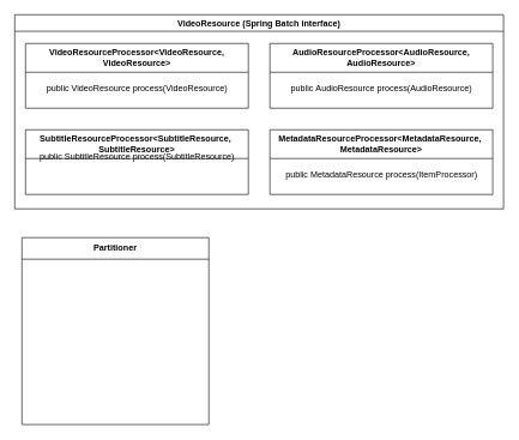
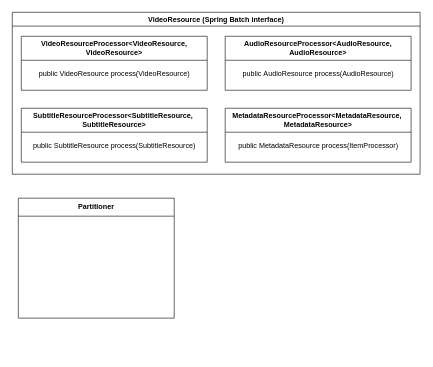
  <mxCell id="0" />
  <mxCell id="1" parent="0" />
  <mxCell id="2" value="VideoResource (Spring Batch interface)" style="swimlane;whiteSpace=wrap;html=1;" vertex="1" parent="1"><mxGeometry x="20" y="20" width="680" height="270" as="geometry" /></mxCell>
  <mxCell id="3" value="VideoResourceProcessor&amp;lt;VideoResource, VideoResource&amp;gt;" style="swimlane;whiteSpace=wrap;html=1;startSize=40;" vertex="1" parent="2"><mxGeometry x="15" y="40" width="310" height="90" as="geometry" /></mxCell>
  <mxCell id="4" value="public VideoResource process(VideoResource)" style="text;html=1;align=center;verticalAlign=middle;resizable=0;points=[];autosize=1;strokeColor=none;fillColor=none;" vertex="1" parent="3"><mxGeometry x="15" y="48" width="280" height="30" as="geometry" /></mxCell>
  <mxCell id="5" value="&lt;div&gt;AudioResourceProcessor&amp;lt;AudioResource, &lt;br&gt;&lt;/div&gt;&lt;div&gt;AudioResource&amp;gt;&lt;/div&gt;" style="swimlane;whiteSpace=wrap;html=1;startSize=40;" vertex="1" parent="2"><mxGeometry x="355" y="40" width="310" height="90" as="geometry" /></mxCell>
  <mxCell id="6" value="public&amp;nbsp;AudioResource process(AudioResource)" style="text;html=1;align=center;verticalAlign=middle;resizable=0;points=[];autosize=1;strokeColor=none;fillColor=none;" vertex="1" parent="5"><mxGeometry x="15" y="48" width="280" height="30" as="geometry" /></mxCell>
  <mxCell id="7" value="&lt;div&gt;SubtitleResourceProcessor&amp;lt;SubtitleResource,&amp;nbsp;&lt;br&gt;&lt;/div&gt;&lt;div&gt;SubtitleResource&amp;gt;&lt;/div&gt;" style="swimlane;whiteSpace=wrap;html=1;startSize=40;" vertex="1" parent="2"><mxGeometry x="15" y="160" width="310" height="90" as="geometry" /></mxCell>
- <mxCell id="8" value="public&amp;nbsp;SubtitleResource process(SubtitleResource)" style="text;html=1;align=center;verticalAlign=middle;resizable=0;points=[];autosize=1;strokeColor=none;fillColor=none;" vertex="1" parent="7"><mxGeometry x="10" y="23" width="290" height="30" as="geometry" /></mxCell>
+ <mxCell id="8" value="public&amp;nbsp;SubtitleResource process(SubtitleResource)" style="text;html=1;align=center;verticalAlign=middle;resizable=0;points=[];autosize=1;strokeColor=none;fillColor=none;" vertex="1" parent="7"><mxGeometry x="10" y="48" width="290" height="30" as="geometry" /></mxCell>
  <mxCell id="9" value="&lt;div&gt;MetadataResourceProcessor&amp;lt;MetadataResource,&amp;nbsp;&lt;br&gt;&lt;/div&gt;&lt;div&gt;MetadataResource&amp;gt;&lt;/div&gt;" style="swimlane;whiteSpace=wrap;html=1;startSize=40;" vertex="1" parent="2"><mxGeometry x="355" y="160" width="310" height="90" as="geometry" /></mxCell>
  <mxCell id="10" value="public&amp;nbsp;MetadataResource process(ItemProcessor)" style="text;html=1;align=center;verticalAlign=middle;resizable=0;points=[];autosize=1;strokeColor=none;fillColor=none;" vertex="1" parent="9"><mxGeometry y="48" width="310" height="30" as="geometry" /></mxCell>
- <mxCell id="11" value="Partitioner" style="swimlane;whiteSpace=wrap;html=1;startSize=30;" vertex="1" parent="1"><mxGeometry x="30" y="330" width="260" height="260" as="geometry" /></mxCell>
+ <mxCell id="11" value="Partitioner" style="swimlane;whiteSpace=wrap;html=1;startSize=30;" vertex="1" parent="1"><mxGeometry x="30" y="330" width="260" height="200" as="geometry" /></mxCell>
